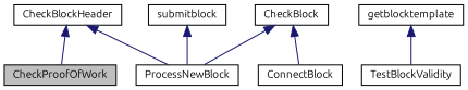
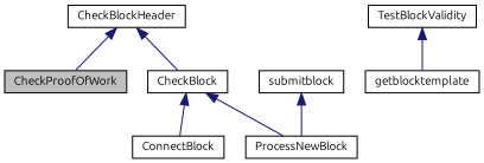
  digraph {
    fontname=Ubuntu
    rankdir=TB
    node [color=black fillcolor=white fontname=Ubuntu fontsize=10 shape=record style=filled]
    edge [color=midnightblue dir=back fontname=Ubuntu fontsize=10 labelfontname=Helvetica labelfontsize=10 style=solid]
    n1 [fillcolor=grey75 fontcolor=black height=0.2 label=CheckProofOfWork width=0.4]
    n2 [height=0.2 label=CheckBlockHeader width=0.4]
    n3 [height=0.2 label=CheckBlock width=0.4]
    n4 [height=0.2 label=ConnectBlock width=0.4]
    n5 [height=0.2 label=ProcessNewBlock width=0.4]
    n6 [height=0.2 label=TestBlockValidity width=0.4]
    n7 [height=0.2 label=getblocktemplate width=0.4]
    n8 [height=0.2 label=submitblock width=0.4]
    n2 -> n1
-   n2 -> n5
+   n2 -> n3
    n3 -> n4
    n3 -> n5
-   n7 -> n6
+   n6 -> n7
    n8 -> n5
  }
